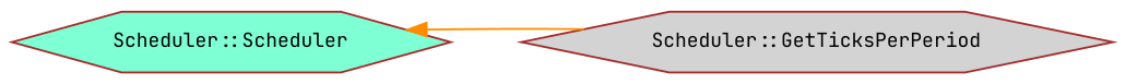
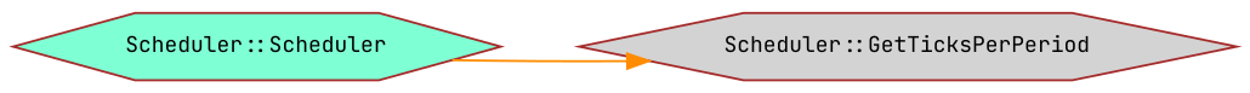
  digraph {
    rankdir=LR
    fontname="JetBrains Mono"
    node [color=brown fontname="JetBrains Mono" fontsize=10 shape=hexagon style=filled]
    n1 [fillcolor=aquamarine fontcolor=black height=0.2 label="Scheduler::Scheduler" width=0.4]
    n2 [fillcolor=lightgrey height=0.2 label="Scheduler::GetTicksPerPeriod" width=0.4]
-   n2 -> n1 [color=darkorange fontname="JetBrains Mono" fontsize=10 labelfontname=Helvetica labelfontsize=10 style=solid arrowhead=normal]
+   n1 -> n2 [color=darkorange fontname="JetBrains Mono" fontsize=10 labelfontname=Helvetica labelfontsize=10 style=solid arrowhead=normal]
  }
